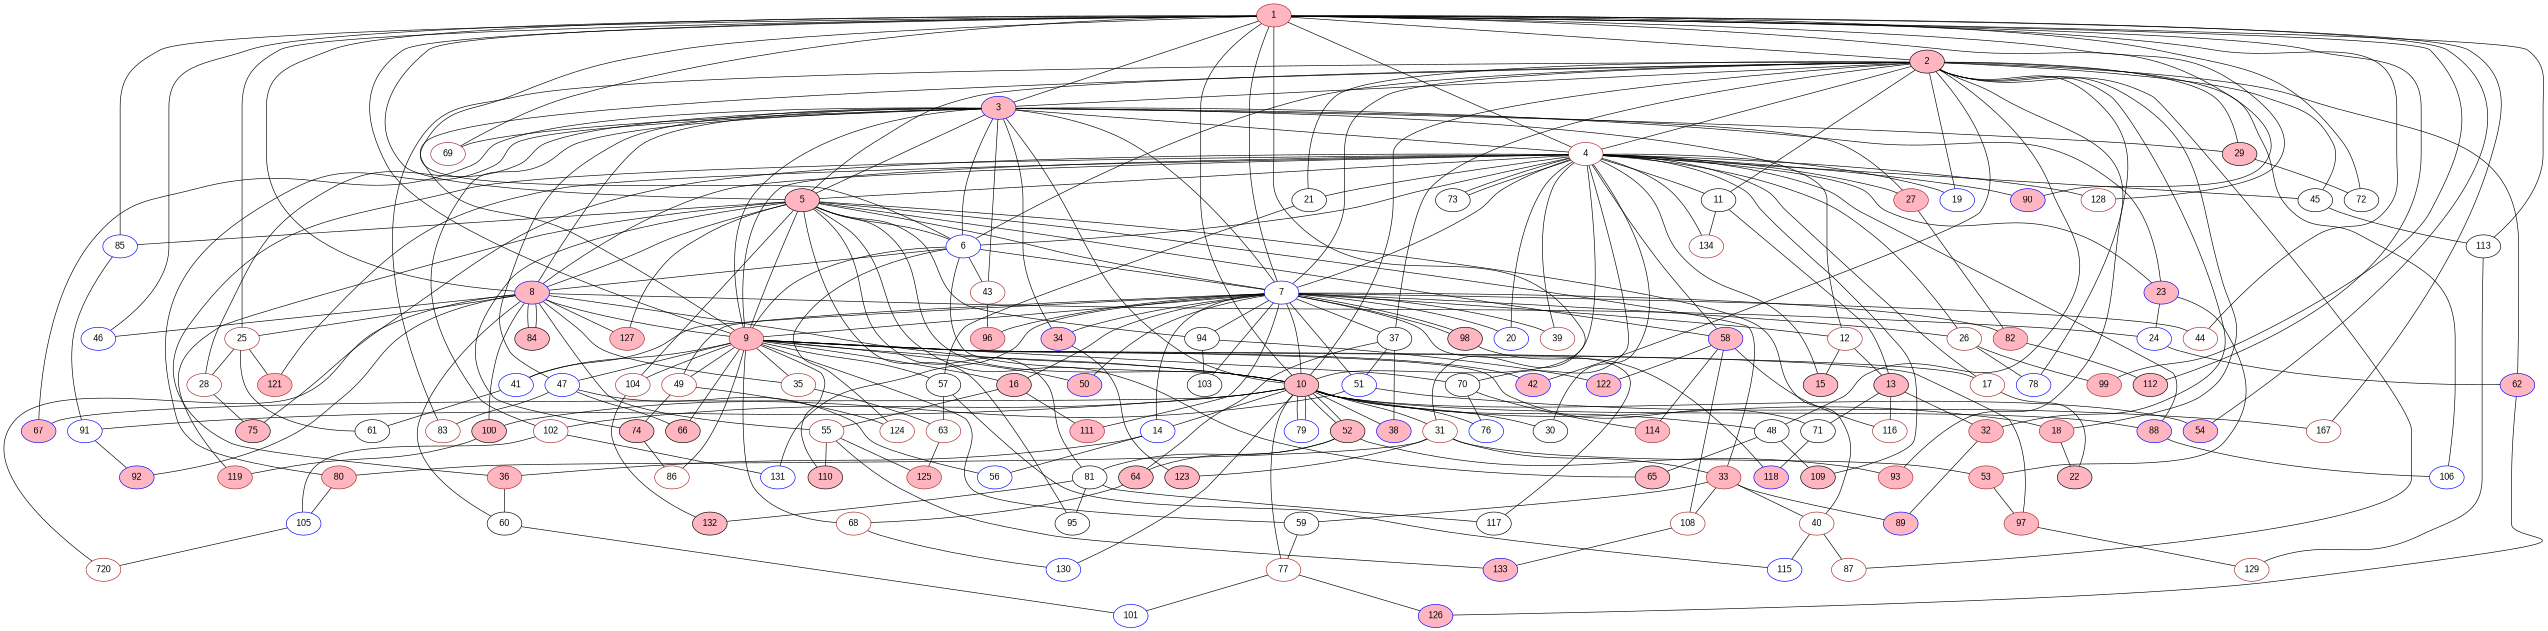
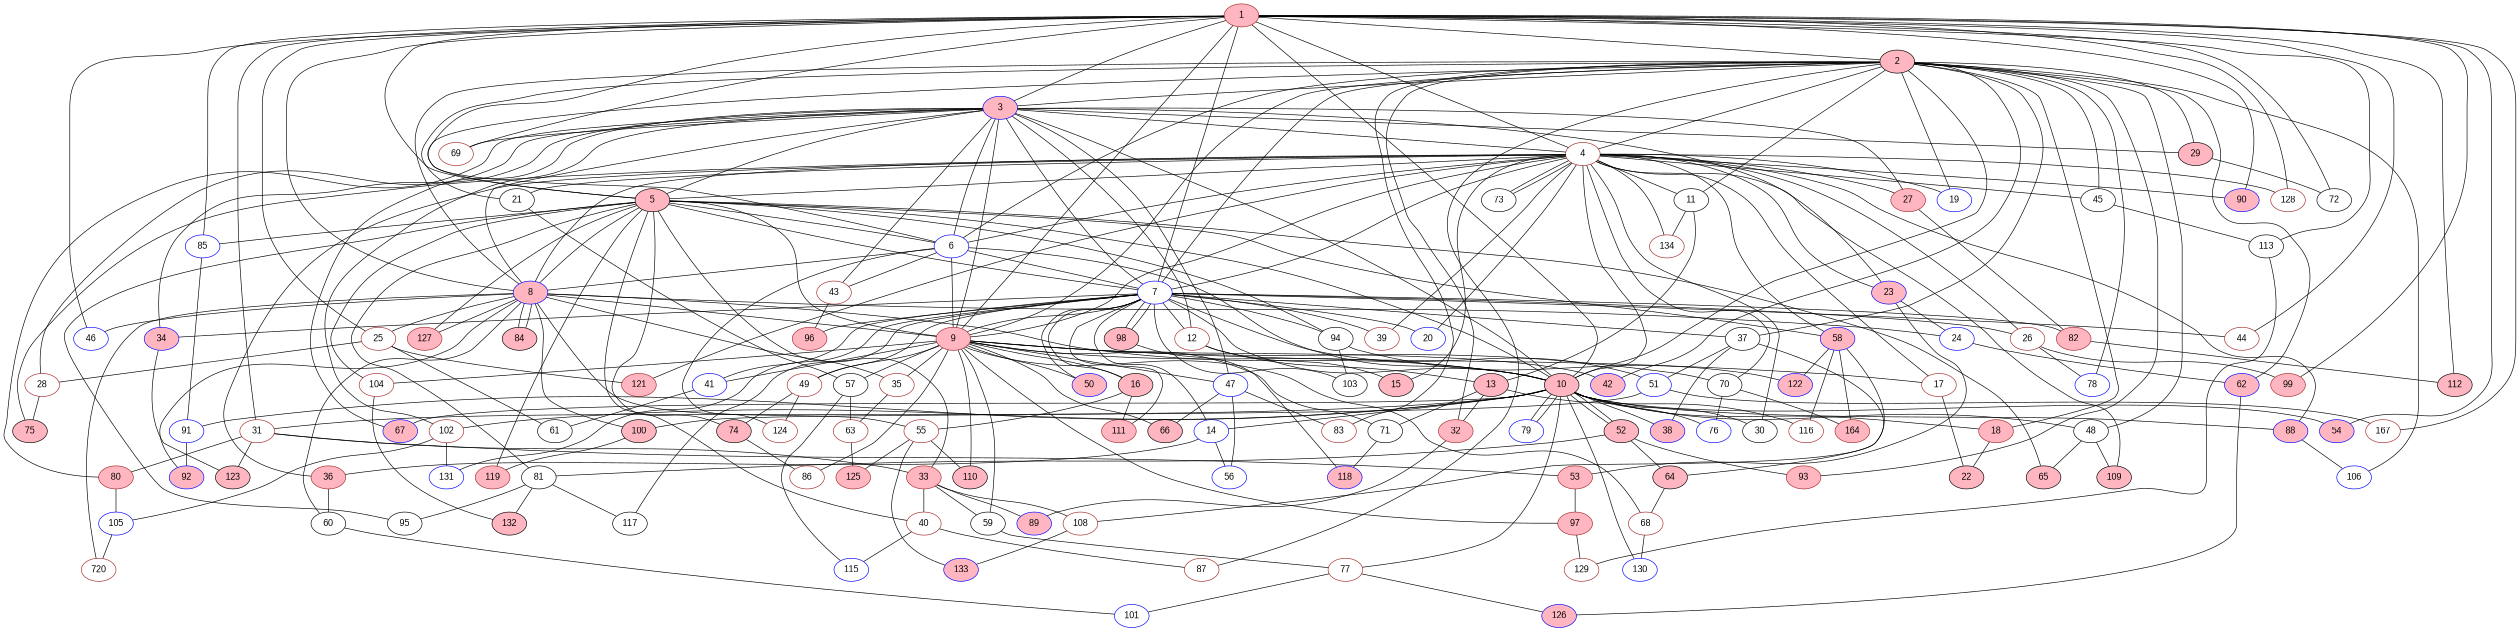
  graph {
    fontname="Liberation Sans"
    node [color=brown fillcolor=white fontname="Liberation Sans" style=filled]
    edge [fontname="Liberation Sans"]
    1 [fillcolor=lightpink]
    2 [color=black fillcolor=lightpink]
    3 [color=blue fillcolor=lightpink]
    4
    5 [color=black fillcolor=lightpink]
    6 [color=blue]
    7 [color=blue]
    8 [color=blue fillcolor=lightpink]
    9 [fillcolor=lightpink]
    10 [color=black fillcolor=lightpink]
    25
    31
    44
    46 [color=blue]
    54 [color=blue fillcolor=lightpink]
    69
    72 [color=black]
    85 [color=blue]
    90 [color=blue fillcolor=lightpink]
    99 [fillcolor=lightpink]
    n21 [label=167]
    112 [color=black fillcolor=lightpink]
    113 [color=black]
    128
    11 [color=black]
    18 [fillcolor=lightpink]
    19 [color=blue]
    21 [color=black]
    29 [color=black fillcolor=lightpink]
    32 [fillcolor=lightpink]
    37 [color=black]
    42 [color=blue fillcolor=lightpink]
    45 [color=black]
    48 [color=black]
    62 [color=blue fillcolor=lightpink]
    78 [color=blue]
    83
    87
    93 [fillcolor=lightpink]
    106 [color=blue]
    12
    23 [color=blue fillcolor=lightpink]
    27 [fillcolor=lightpink]
    28
    34 [color=blue fillcolor=lightpink]
    43
    47 [color=blue]
    67 [color=blue fillcolor=lightpink]
    80 [fillcolor=lightpink]
    102
    15 [color=black fillcolor=lightpink]
    17
    20 [color=blue]
    26
    30 [color=black]
    36 [fillcolor=lightpink]
    39
    58 [color=blue fillcolor=lightpink]
    70 [color=black]
    73 [color=black]
    75 [color=black fillcolor=lightpink]
    88 [color=blue fillcolor=lightpink]
    109 [color=black fillcolor=lightpink]
    121 [fillcolor=lightpink]
    134
    33 [fillcolor=lightpink]
    40
    65 [color=black fillcolor=lightpink]
    74 [color=black fillcolor=lightpink]
    81 [color=black]
    94 [color=black]
    95 [color=black]
    104
    119 [fillcolor=lightpink]
    127 [fillcolor=lightpink]
    124
    14 [color=blue]
    16 [color=black fillcolor=lightpink]
    41 [color=blue]
    49
    50 [color=blue fillcolor=lightpink]
    51 [color=blue]
    82 [fillcolor=lightpink]
    96 [fillcolor=lightpink]
    98 [color=black fillcolor=lightpink]
    103 [color=black]
    111 [fillcolor=lightpink]
    117 [color=black]
    131 [color=blue]
    24 [color=blue]
    35
    55
    60 [color=black]
    84 [color=black fillcolor=lightpink]
    92 [color=blue fillcolor=lightpink]
    100 [color=black fillcolor=lightpink]
    n97 [label=720]
    57 [color=black]
    59 [color=black]
    66 [color=black fillcolor=lightpink]
    68
    71 [color=black]
    86
    97 [fillcolor=lightpink]
    110 [color=black fillcolor=lightpink]
    38 [color=blue fillcolor=lightpink]
    52 [color=black fillcolor=lightpink]
    76 [color=blue]
    77
    79 [color=blue]
    91 [color=blue]
    130 [color=blue]
    61 [color=black]
    53 [fillcolor=lightpink]
    123 [color=black fillcolor=lightpink]
    129
    13 [color=black fillcolor=lightpink]
    22 [color=black fillcolor=lightpink]
    89 [color=blue fillcolor=lightpink]
    64 [color=black fillcolor=lightpink]
    126 [color=blue fillcolor=lightpink]
    56 [color=blue]
    105 [color=blue]
    116
    108
-   114 [fillcolor=lightpink]
+   114 [fillcolor=lightpink label=164]
    122 [color=blue fillcolor=lightpink]
    115 [color=blue]
    132 [color=black fillcolor=lightpink]
    118 [color=blue fillcolor=lightpink]
    63
    125 [fillcolor=lightpink]
    133 [color=blue fillcolor=lightpink]
    101 [color=blue]
    1 -- 2
    1 -- 3
    1 -- 4
    1 -- 5
    1 -- 6
    1 -- 7
    1 -- 8
    1 -- 9
    1 -- 10
    1 -- 25
    1 -- 31
    1 -- 44
    1 -- 46
    1 -- 54
    1 -- 69
    1 -- 72
    1 -- 85
    1 -- 90
    1 -- 99
    1 -- n21
    1 -- 112
    1 -- 113
    1 -- 128
    2 -- 3
    2 -- 4
    2 -- 5
    2 -- 6
    2 -- 7
+   2 -- 8
    2 -- 9
    2 -- 10
    2 -- 11
    2 -- 18
    2 -- 19
    2 -- 21
    2 -- 29
    2 -- 32
    2 -- 37
    2 -- 42
    2 -- 45
    2 -- 48
    2 -- 62
    2 -- 78
    2 -- 83
    2 -- 87
    2 -- 93
    2 -- 106
    3 -- 4
    3 -- 5
    3 -- 6
    3 -- 7
    3 -- 8
    3 -- 9
    3 -- 10
    3 -- 69
    3 -- 29
    3 -- 12
    3 -- 23
    3 -- 27
    3 -- 28
    3 -- 34
    3 -- 43
    3 -- 47
    3 -- 67
    3 -- 80
    3 -- 102
    4 -- 5
    4 -- 6
    4 -- 7
    4 -- 8
    4 -- 9
    4 -- 10
    4 -- 90
    4 -- 128
    4 -- 11
    4 -- 19
    4 -- 21
    4 -- 45
    4 -- 23
    4 -- 27
    4 -- 15
    4 -- 17
    4 -- 20
    4 -- 26
    4 -- 30
    4 -- 36
    4 -- 39
    4 -- 58
    4 -- 70
    4 -- 73
    4 -- 73
    4 -- 75
    4 -- 88
    4 -- 109
    4 -- 121
    4 -- 134
    5 -- 6
    5 -- 7
    5 -- 8
    5 -- 9
    5 -- 10
    5 -- 85
    5 -- 58
    5 -- 33
    5 -- 40
    5 -- 65
    5 -- 74
    5 -- 81
    5 -- 94
    5 -- 95
    5 -- 104
    5 -- 119
    5 -- 127
    6 -- 7
    6 -- 8
    6 -- 9
    6 -- 10
    6 -- 43
    6 -- 124
    7 -- 9
    7 -- 10
    7 -- 44
    7 -- 37
    7 -- 12
    7 -- 34
    7 -- 20
    7 -- 26
    7 -- 39
    7 -- 94
    7 -- 14
    7 -- 16
    7 -- 41
    7 -- 49
    7 -- 50
    7 -- 51
    7 -- 82
    7 -- 96
    7 -- 98
    7 -- 98
    7 -- 103
    7 -- 111
    7 -- 117
    7 -- 131
    8 -- 9
    8 -- 10
    8 -- 25
    8 -- 46
    8 -- 127
    8 -- 24
    8 -- 35
    8 -- 55
    8 -- 60
    8 -- 84
    8 -- 84
    8 -- 92
    8 -- 100
    8 -- n97
    9 -- 10
    9 -- 42
    9 -- 47
    9 -- 17
    9 -- 70
    9 -- 104
    9 -- 16
    9 -- 41
    9 -- 49
    9 -- 50
    9 -- 35
    9 -- 57
    9 -- 59
    9 -- 66
    9 -- 68
    9 -- 71
    9 -- 86
    9 -- 97
    9 -- 110
    10 -- 31
    10 -- 54
    10 -- 18
    10 -- 48
    10 -- 67
    10 -- 102
    10 -- 30
    10 -- 88
    10 -- 14
    10 -- 38
    10 -- 52
    10 -- 52
    10 -- 76
    10 -- 77
    10 -- 79
    10 -- 79
    10 -- 91
    10 -- 130
    25 -- 28
    25 -- 121
    25 -- 61
    31 -- 80
    31 -- 33
    31 -- 53
    31 -- 123
    85 -- 91
    113 -- 129
    11 -- 134
    11 -- 13
    18 -- 22
    21 -- 57
    29 -- 72
    32 -- 89
    37 -- 51
    37 -- 38
    37 -- 64
    45 -- 113
    48 -- 109
    48 -- 65
    62 -- 126
    12 -- 15
    12 -- 13
    23 -- 24
    23 -- 53
    27 -- 82
    28 -- 75
    34 -- 123
    43 -- 96
    47 -- 83
    47 -- 66
    47 -- 56
    80 -- 105
    102 -- 131
    102 -- 105
    17 -- 22
    26 -- 99
    26 -- 78
    36 -- 60
    58 -- 116
    58 -- 108
    58 -- 114
    58 -- 122
    70 -- 76
    70 -- 114
    88 -- 106
    33 -- 40
    33 -- 59
    33 -- 89
    33 -- 108
    40 -- 87
    40 -- 115
    74 -- 86
    81 -- 95
    81 -- 117
    81 -- 132
    94 -- 103
    94 -- 122
    104 -- 132
    14 -- 36
    14 -- 56
    16 -- 111
    16 -- 55
    41 -- 61
    49 -- 74
    49 -- 124
    51 -- n21
    51 -- 100
    82 -- 112
    98 -- 118
    24 -- 62
    35 -- 63
    55 -- 110
    55 -- 125
    55 -- 133
    60 -- 101
    100 -- 119
    57 -- 115
    57 -- 63
    59 -- 77
    68 -- 130
    71 -- 118
    97 -- 129
    52 -- 93
    52 -- 81
    52 -- 64
    77 -- 126
    77 -- 101
    91 -- 92
    53 -- 97
    13 -- 32
    13 -- 71
    13 -- 116
    64 -- 68
    105 -- n97
    108 -- 133
    63 -- 125
  }
